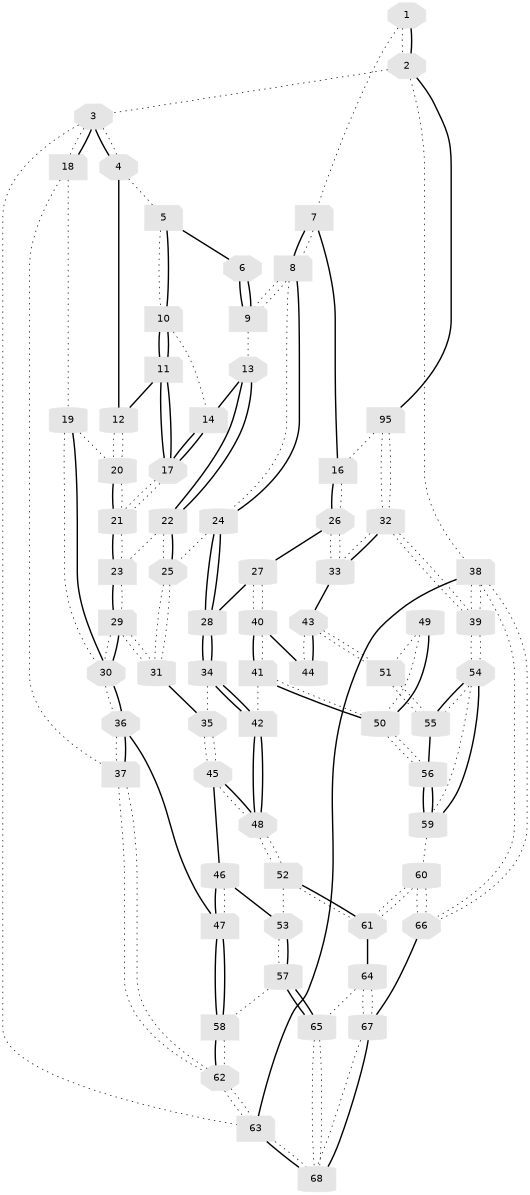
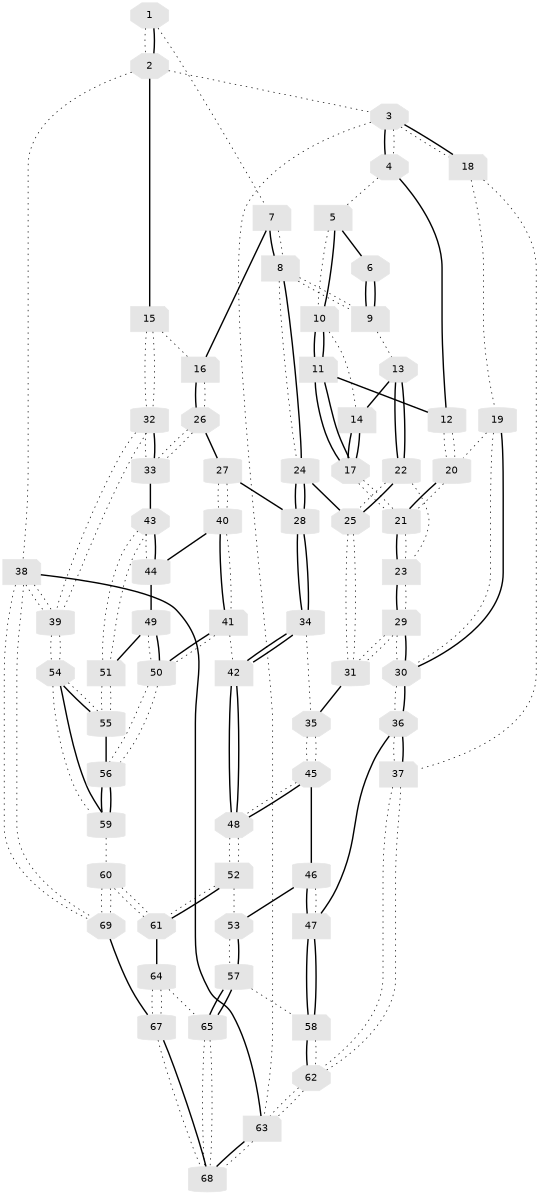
  graph {
    fontname="DejaVu Sans"
    node [color=gray90 fontname="DejaVu Sans" shape=cylinder style=filled]
    edge [fontname="DejaVu Sans" style=dotted]
    1 [shape=octagon]
    2 [shape=octagon]
    7 [shape=note]
    3 [shape=octagon]
-   15 [shape=note label=95]
+   15 [shape=note]
    38 [shape=note]
    8 [shape=note]
    16 [shape=note]
    4 [shape=octagon]
    18 [shape=note]
    63 [shape=note]
    32
    39
-   66 [shape=octagon]
+   66 [shape=octagon label=69]
    5 [shape=note]
    12
    19
    37 [shape=note]
    68
    6 [shape=octagon]
    10 [shape=note]
    20
    9 [shape=note]
    11 [shape=note]
    14 [shape=note]
    13 [shape=octagon]
    24
    26 [shape=octagon]
    25 [shape=octagon]
    28
    22
    17 [shape=octagon]
    21
    23 [shape=note]
    33
    27
    30 [shape=octagon]
    62 [shape=octagon]
    36 [shape=octagon]
    29 [shape=note]
    31
    34
    35 [shape=octagon]
    40
    43 [shape=octagon]
    41 [shape=note]
    44
    42 [shape=note]
    47 [shape=note]
    45 [shape=octagon]
    54 [shape=octagon]
    51 [shape=note]
    48 [shape=octagon]
    46
    58 [shape=note]
    67
    55
    59
    50
    49
    56
    52 [shape=note]
    53 [shape=octagon]
    57
    61 [shape=octagon]
    64
    65
    60
    1 -- 2
    1 -- 2 [style=bold]
    1 -- 7
    2 -- 3
    2 -- 15 [style=bold]
    2 -- 38
    7 -- 8 [style=bold]
    7 -- 8
    7 -- 16 [style=bold]
    3 -- 4 [style=bold]
    3 -- 4
    3 -- 18
    3 -- 18 [style=bold]
    3 -- 63
    15 -- 16
    15 -- 32
    15 -- 32
    38 -- 63 [style=bold]
    38 -- 39
    38 -- 39
    38 -- 66
    38 -- 66
    8 -- 9
    8 -- 9
    8 -- 24
    8 -- 24 [style=bold]
    16 -- 26 [style=bold]
    16 -- 26
    4 -- 5
    4 -- 12 [style=bold]
    18 -- 19
    18 -- 37
    63 -- 68 [style=bold]
    63 -- 68
    32 -- 39
    32 -- 39
    32 -- 33
    32 -- 33 [style=bold]
    39 -- 54
    39 -- 54
    66 -- 67 [style=bold]
    5 -- 6 [style=bold]
    5 -- 10
    5 -- 10 [style=bold]
    12 -- 20
    12 -- 20
    19 -- 20
    19 -- 30
    19 -- 30 [style=bold]
    37 -- 62
    37 -- 62
    6 -- 9 [style=bold]
    6 -- 9 [style=bold]
    10 -- 11 [style=bold]
    10 -- 11 [style=bold]
    10 -- 14
    20 -- 21 [style=bold]
    20 -- 21
    9 -- 13
    11 -- 12 [style=bold]
    11 -- 17 [style=bold]
    11 -- 17 [style=bold]
    14 -- 17 [style=bold]
    14 -- 17 [style=bold]
    13 -- 14 [style=bold]
    13 -- 22 [style=bold]
    13 -- 22 [style=bold]
-   24 -- 25
+   24 -- 25 [style=bold]
    24 -- 28 [style=bold]
    24 -- 28 [style=bold]
    26 -- 33
    26 -- 33
    26 -- 27 [style=bold]
    25 -- 31
    25 -- 31
    28 -- 34 [style=bold]
    28 -- 34 [style=bold]
    22 -- 25
    22 -- 25 [style=bold]
    22 -- 23
    17 -- 21
    17 -- 21
    21 -- 23 [style=bold]
    21 -- 23
    23 -- 29 [style=bold]
    23 -- 29
    33 -- 43 [style=bold]
    27 -- 28 [style=bold]
    27 -- 40
    27 -- 40
    30 -- 36
    30 -- 36 [style=bold]
    62 -- 63
    62 -- 63
    36 -- 37
    36 -- 37 [style=bold]
    36 -- 47 [style=bold]
    29 -- 30
    29 -- 30 [style=bold]
    29 -- 31
    29 -- 31
    31 -- 35 [style=bold]
    34 -- 35
    34 -- 42 [style=bold]
    34 -- 42 [style=bold]
    35 -- 45
    35 -- 45
    40 -- 41 [style=bold]
    40 -- 41
    40 -- 44 [style=bold]
    43 -- 44
    43 -- 44 [style=bold]
    43 -- 51
    43 -- 51
    41 -- 42
    41 -- 50 [style=bold]
    41 -- 50
+   44 -- 49 [style=bold]
    42 -- 48 [style=bold]
    42 -- 48 [style=bold]
    47 -- 58 [style=bold]
    47 -- 58 [style=bold]
    45 -- 48
    45 -- 48 [style=bold]
    45 -- 46 [style=bold]
    54 -- 55 [style=bold]
    54 -- 55
    54 -- 59
    54 -- 59 [style=bold]
    51 -- 55
    51 -- 55
    48 -- 52
    48 -- 52
    46 -- 47 [style=bold]
    46 -- 47
    46 -- 53 [style=bold]
    58 -- 62 [style=bold]
    58 -- 62
    67 -- 68
    67 -- 68 [style=bold]
    55 -- 56 [style=bold]
    59 -- 60
    50 -- 56
    50 -- 56
-   49 -- 51
+   49 -- 51 [style=bold]
    49 -- 50
    49 -- 50 [style=bold]
    56 -- 59 [style=bold]
    56 -- 59 [style=bold]
    52 -- 53
    52 -- 61
    52 -- 61 [style=bold]
    53 -- 57
    53 -- 57 [style=bold]
    57 -- 58
    57 -- 65 [style=bold]
    57 -- 65 [style=bold]
    61 -- 64 [style=bold]
    64 -- 67
    64 -- 67
    64 -- 65
    65 -- 68
    65 -- 68
    60 -- 66
    60 -- 66
    60 -- 61
    60 -- 61
  }
